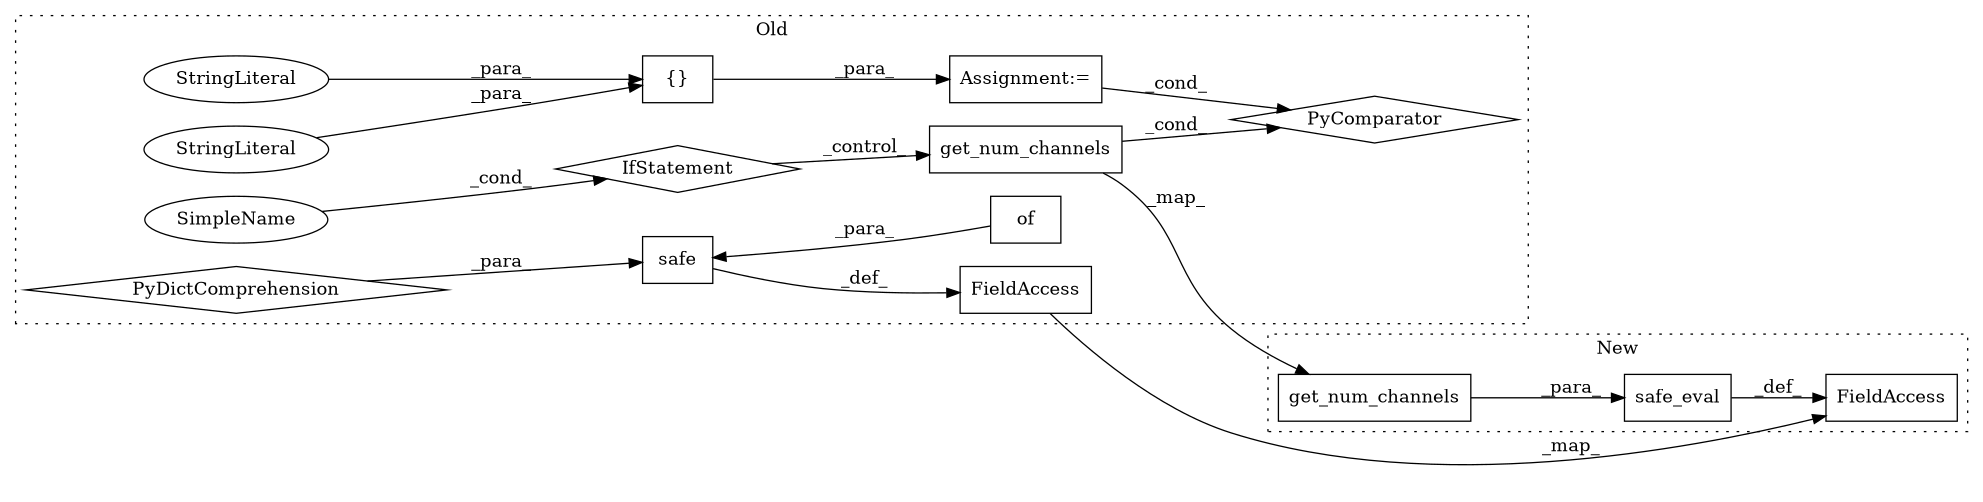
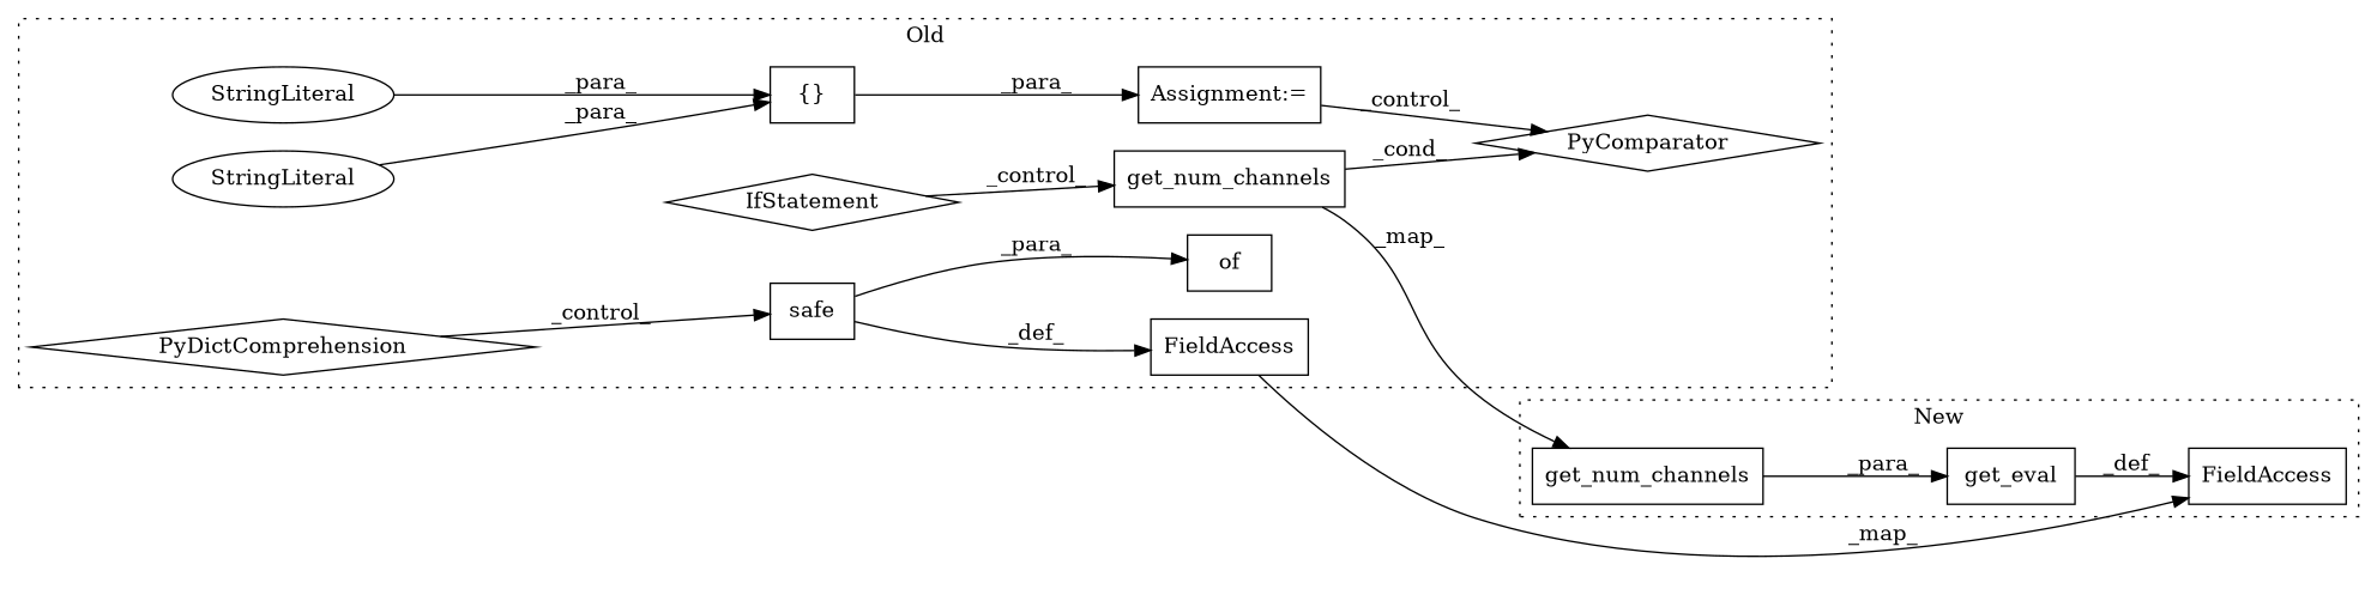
  digraph {
    rankdir=LR
    node [a=32 l=42 s=1398 shape=box]
    n1 [l="5,1" label=safe s="1576,1607"]
    n2 [a=4 l="1,1" label="{}" s="1419,1430"]
    n3 [a=45 l=3 label=StringLiteral s=1420 shape=ellipse]
    n4 [a=45 l=6 label=StringLiteral s=1424 shape=ellipse]
    n5 [a=110 l=143 label=PyDictComprehension s=1305 shape=diamond]
    n6 [a=113 label=PyComparator shape=diamond]
    n7 [l=4 label=of s=1598]
    n8 [a=7 label="Assignment:="]
    n9 [a=22 l=10 label=FieldAccess s=2879]
    n10 [l="17,1" label=get_num_channels s="1313,1336"]
-   n11 [a=42 l=5 label=SimpleName s=1435 shape=ellipse]
    n12 [a=25 label=IfStatement shape=diamond]
-   n13 [l="10,1" label=safe_eval s="1415,1462"]
+   n13 [l="10,1" label=get_eval s="1415,1462"]
    n14 [a=22 l=10 label=FieldAccess s=2734]
    n15 [l="17,1" label=get_num_channels s="1438,1461"]
    subgraph cluster_1 {
      label=Old
      style=dotted
      n1
      n2
      n3
      n4
      n5
      n6
      n7
      n8
      n9
      n10
-     n11
      n12
    }
    subgraph cluster_2 {
      label=New
      style=dotted
      n13
      n14
      n15
    }
    n1 -> n9 [label=_def_]
    n2 -> n8 [label=_para_]
    n3 -> n2 [label=_para_]
    n4 -> n2 [label=_para_]
-   n5 -> n1 [label=_para_]
-   n7 -> n1 [label=_para_]
-   n8 -> n6 [label=_cond_]
+   n5 -> n1 [label=_control_]
+   n1 -> n7 [label=_para_]
+   n8 -> n6 [label=_control_]
    n9 -> n14 [label=_map_]
    n10 -> n6 [label=_cond_]
    n10 -> n15 [label=_map_]
-   n11 -> n12 [label=_cond_]
    n12 -> n10 [label=_control_]
    n13 -> n14 [label=_def_]
    n15 -> n13 [label=_para_]
  }
